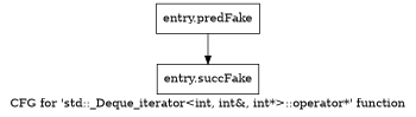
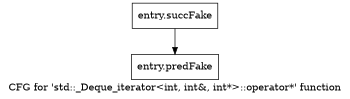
  digraph {
    label="CFG for 'std::_Deque_iterator\<int, int&, int*\>::operator*' function"
    node [shape=record]
    n1 [label="{entry.predFake}"]
    n2 [filename="/proj/xbuilds/2019.2_0801_1/installs/lin64/Vivado/HEAD/tps/lnx64/gcc-6.2.0/lib/gcc/x86_64-pc-linux-gnu/6.2.0/../../../../include/c++/6.2.0/bits/stl_deque.h" label="{entry.succFake}" linenumber=159]
-   n1 -> n2 [filename="/proj/xbuilds/2019.2_0801_1/installs/lin64/Vivado/HEAD/tps/lnx64/gcc-6.2.0/lib/gcc/x86_64-pc-linux-gnu/6.2.0/../../../../include/c++/6.2.0/bits/stl_deque.h"]
+   n2 -> n1 [filename="/proj/xbuilds/2019.2_0801_1/installs/lin64/Vivado/HEAD/tps/lnx64/gcc-6.2.0/lib/gcc/x86_64-pc-linux-gnu/6.2.0/../../../../include/c++/6.2.0/bits/stl_deque.h"]
  }
